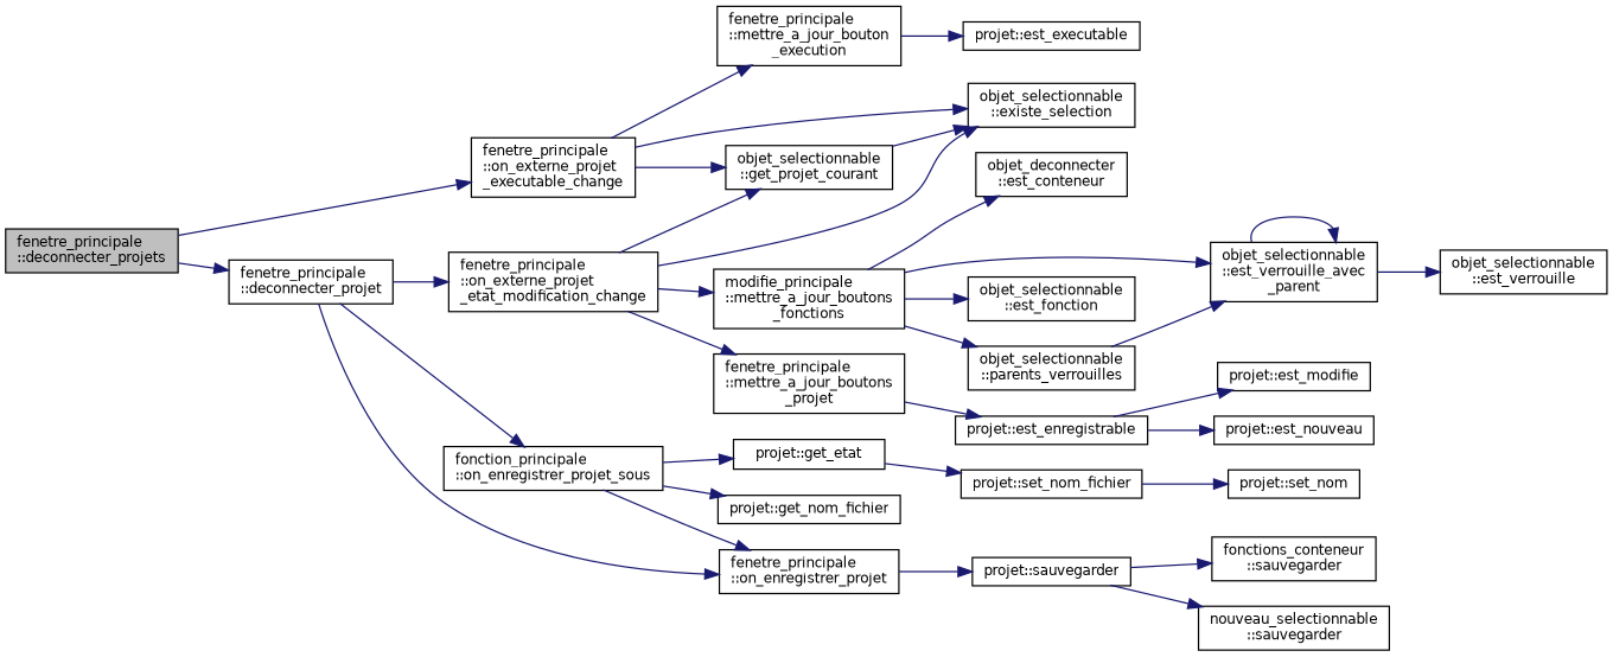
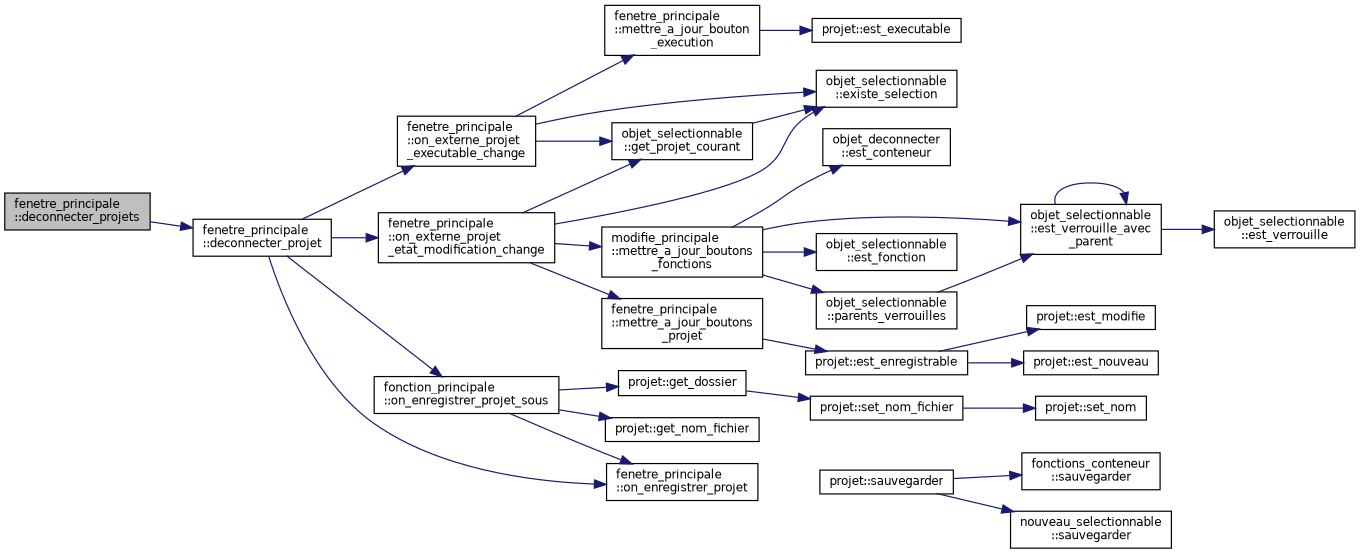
  digraph {
    rankdir=LR
    node [color=black fillcolor=white fontname=Helvetica fontsize=10 shape=record style=filled]
    edge [color=midnightblue fontname=Helvetica fontsize=10 labelfontname=Helvetica labelfontsize=10 style=solid]
    n1 [fillcolor=grey75 fontcolor=black height=0.2 label="fenetre_principale\l::deconnecter_projets" width=0.4]
    n2 [height=0.2 label="fenetre_principale\l::deconnecter_projet" width=0.4]
    n3 [height=0.2 label="fenetre_principale\l::on_externe_projet\l_etat_modification_change" width=0.4]
    n4 [height=0.2 label="fenetre_principale\l::on_externe_projet\l_executable_change" width=0.4]
    n5 [height=0.2 label="fenetre_principale\l::on_enregistrer_projet" width=0.4]
    n6 [height=0.2 label="fonction_principale\l::on_enregistrer_projet_sous" width=0.4]
    n7 [height=0.2 label="objet_selectionnable\l::existe_selection" width=0.4]
    n8 [height=0.2 label="objet_selectionnable\l::get_projet_courant" width=0.4]
    n9 [height=0.2 label="fenetre_principale\l::mettre_a_jour_boutons\l_projet" width=0.4]
    n10 [height=0.2 label="modifie_principale\l::mettre_a_jour_boutons\l_fonctions" width=0.4]
    n11 [height=0.2 label="fenetre_principale\l::mettre_a_jour_bouton\l_execution" width=0.4]
    n12 [height=0.2 label="projet::sauvegarder" width=0.4]
    n13 [height=0.2 label="projet::get_nom_fichier" width=0.4]
-   n14 [height=0.2 label="projet::get_etat" width=0.4]
+   n14 [height=0.2 label="projet::get_dossier" width=0.4]
    n15 [height=0.2 label="projet::est_enregistrable" width=0.4]
    n16 [height=0.2 label="objet_deconnecter\l::est_conteneur" width=0.4]
    n17 [height=0.2 label="objet_selectionnable\l::est_verrouille_avec\l_parent" width=0.4]
    n18 [height=0.2 label="objet_selectionnable\l::est_fonction" width=0.4]
    n19 [height=0.2 label="objet_selectionnable\l::parents_verrouilles" width=0.4]
    n20 [height=0.2 label="projet::est_nouveau" width=0.4]
    n21 [height=0.2 label="projet::est_modifie" width=0.4]
    n22 [height=0.2 label="objet_selectionnable\l::est_verrouille" width=0.4]
    n23 [height=0.2 label="projet::est_executable" width=0.4]
    n24 [height=0.2 label="projet::set_nom_fichier" width=0.4]
    n25 [height=0.2 label="projet::set_nom" width=0.4]
    n26 [height=0.2 label="nouveau_selectionnable\l::sauvegarder" width=0.4]
    n27 [height=0.2 label="fonctions_conteneur\l::sauvegarder" width=0.4]
    n1 -> n2
    n2 -> n3
-   n1 -> n4
+   n2 -> n4
    n2 -> n5
    n2 -> n6
    n3 -> n7
    n3 -> n8
    n3 -> n9
    n3 -> n10
    n4 -> n7
    n4 -> n8
    n4 -> n11
-   n5 -> n12
    n6 -> n5
    n6 -> n13
    n6 -> n14
    n8 -> n7
    n9 -> n15
    n10 -> n16
    n10 -> n17
    n10 -> n18
    n10 -> n19
    n11 -> n23
    n12 -> n26
    n12 -> n27
    n14 -> n24
    n15 -> n20
    n15 -> n21
    n17 -> n17
    n17 -> n22
    n19 -> n17
    n24 -> n25
  }
